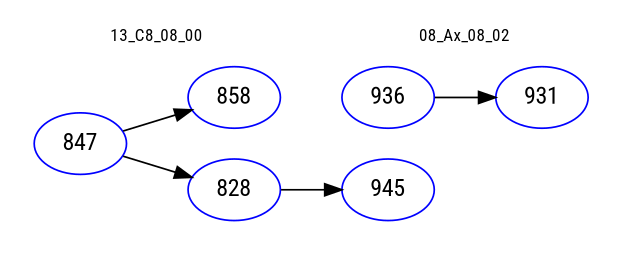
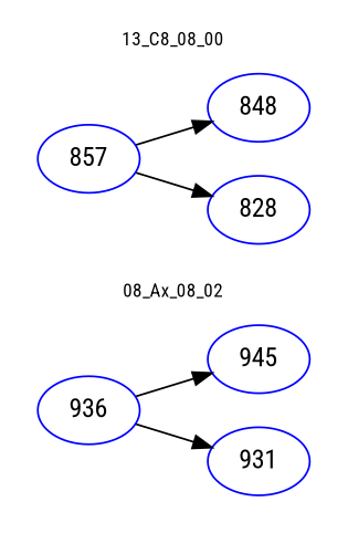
  digraph {
    fontname="Roboto Condensed"
    rankdir=LR
    node [color=blue fontname="Roboto Condensed"]
    edge [color=black fontname="Roboto Condensed"]
    n1 [label=936]
    n2 [label=931]
    n3 [label=945]
-   n4 [label=847]
+   n4 [label=857]
    n5 [label=828]
-   n6 [label=858]
+   n6 [label=848]
    subgraph cluster_1 {
      color=white
      fontsize=10
      label="08_Ax_08_02"
      n1
      n2
      n3
    }
    subgraph cluster_2 {
      color=white
      fontsize=10
      label="13_C8_08_00"
      n4
      n5
      n6
    }
    n1 -> n2
-   n5 -> n3
+   n1 -> n3
    n4 -> n5
    n4 -> n6
  }
